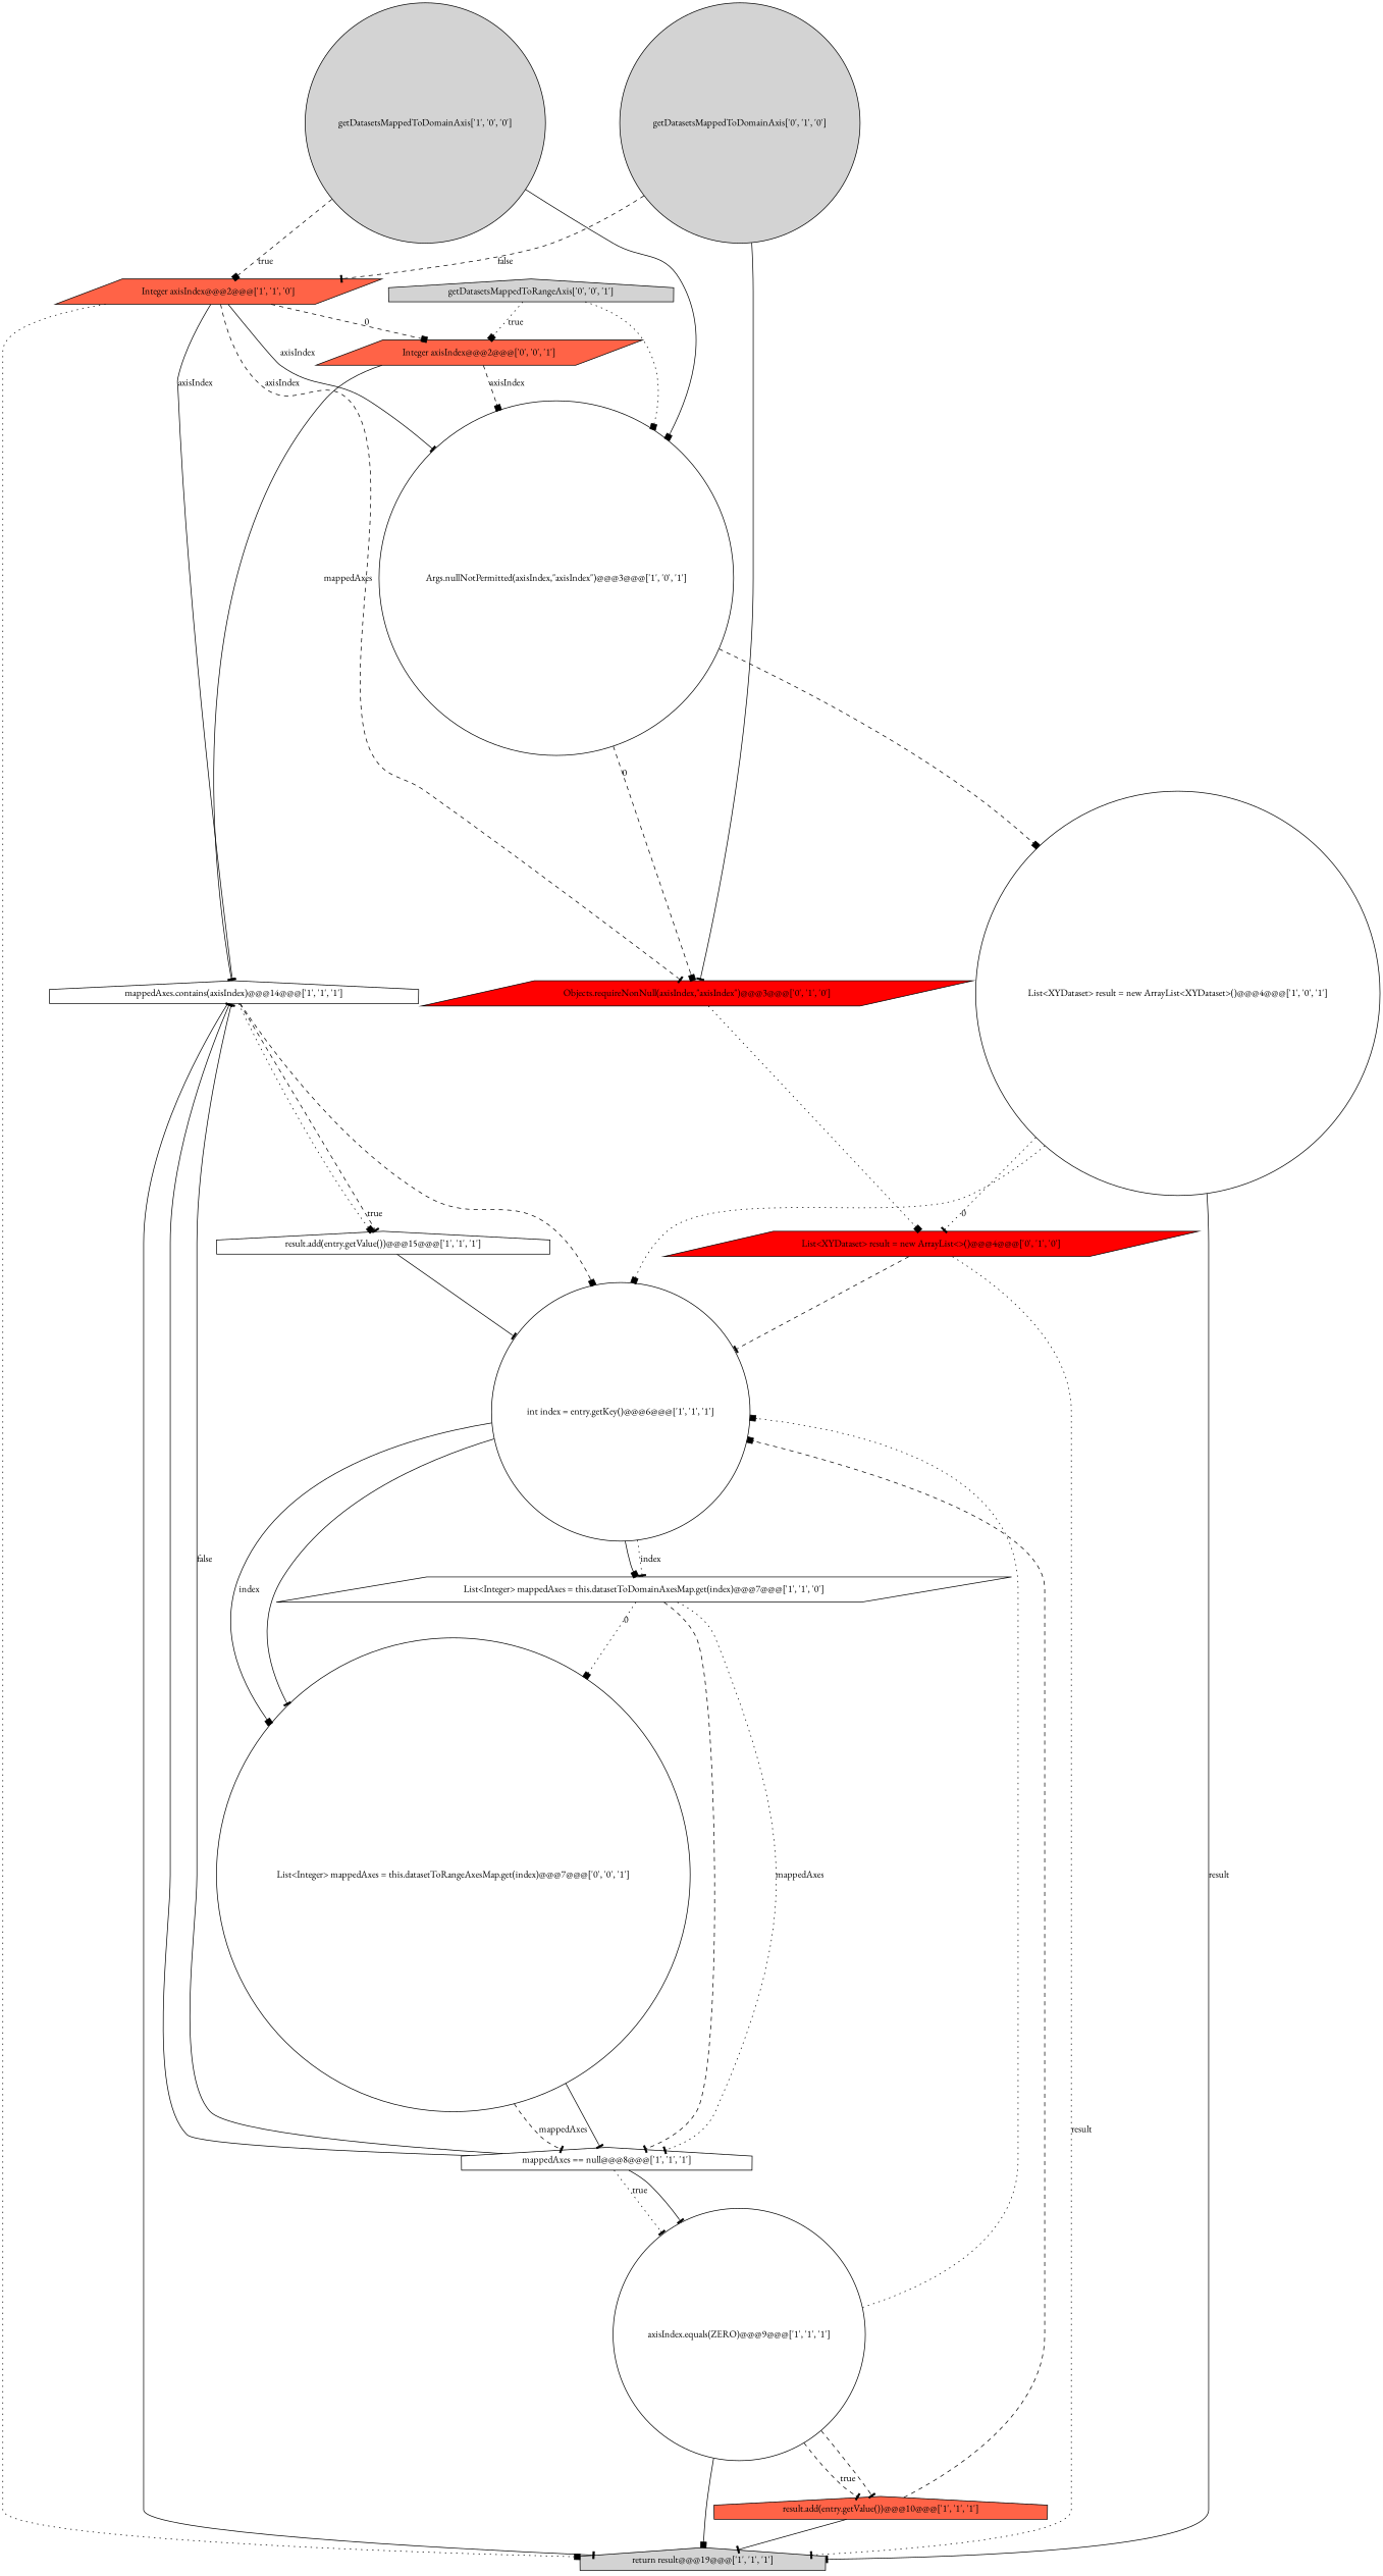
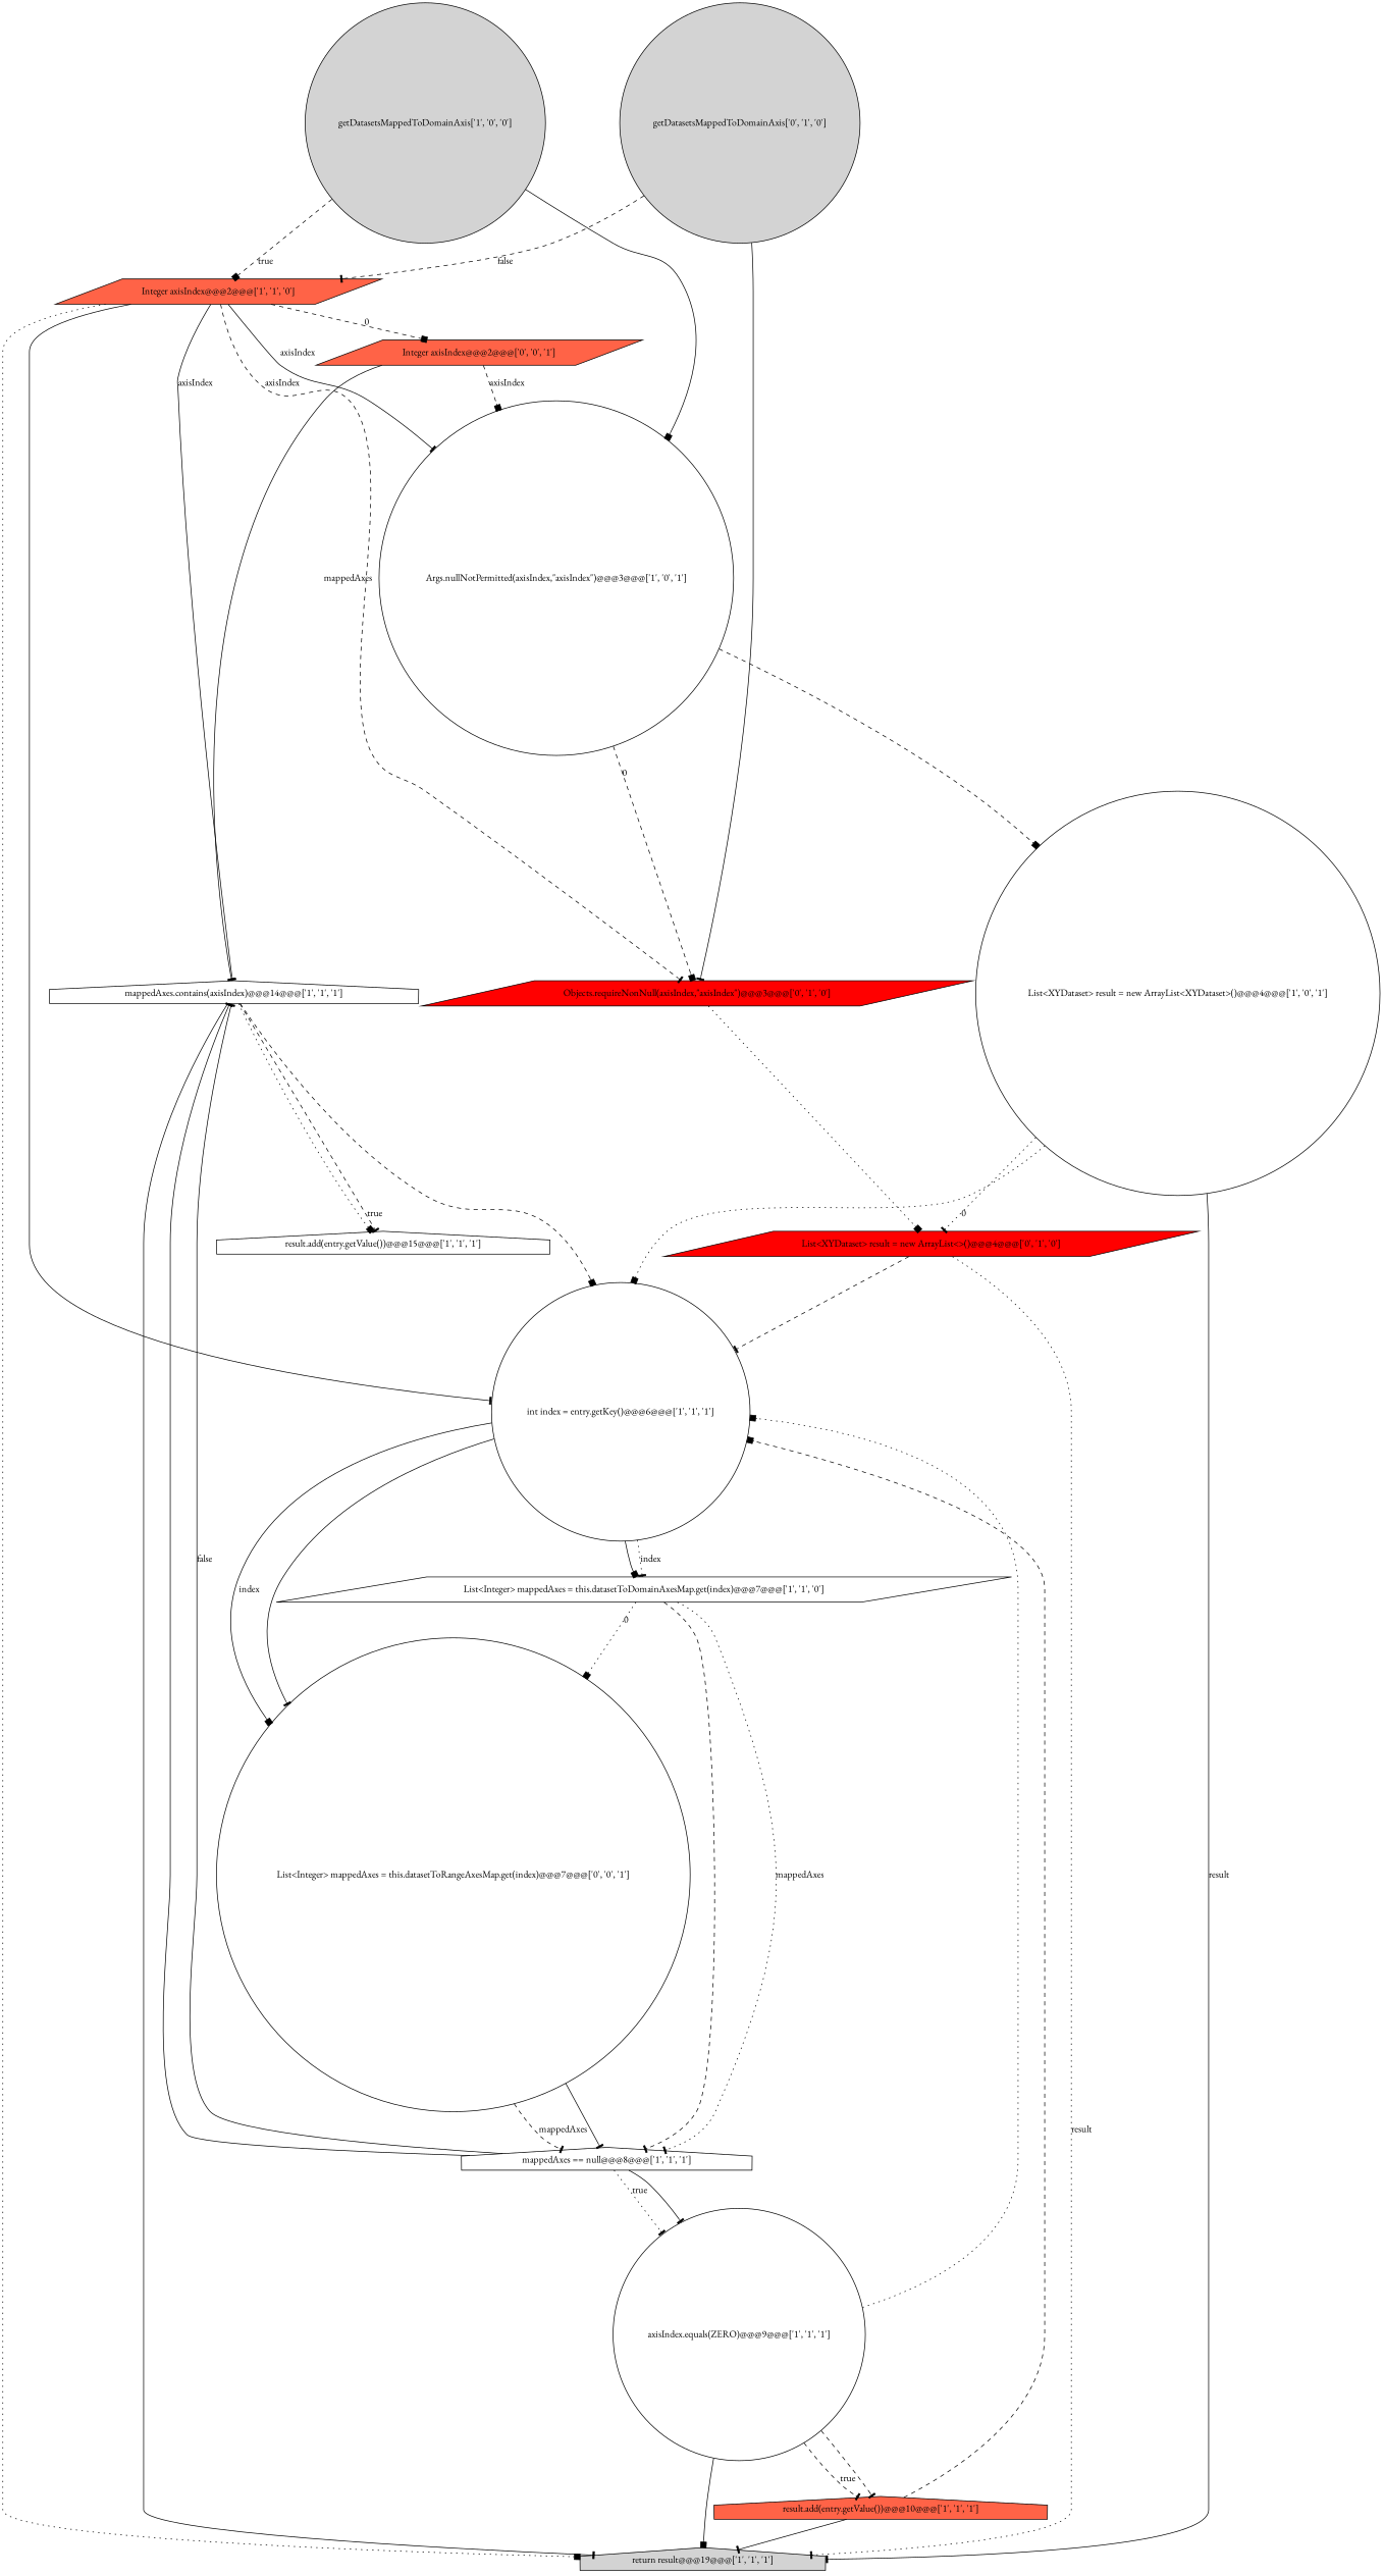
  digraph {
    fontname="EB Garamond"
    node [fillcolor=white fontname="EB Garamond" shape=circle style=filled]
    edge [arrowhead=tee fontname="EB Garamond" style=solid]
    n1 [fillcolor=tomato label="Integer axisIndex@@@2@@@['1', '1', '0']" shape=parallelogram]
    n2 [fillcolor=tomato label="Integer axisIndex@@@2@@@['0', '0', '1']" shape=parallelogram]
    n3 [label="mappedAxes.contains(axisIndex)@@@14@@@['1', '1', '1']" shape=house]
    n4 [fillcolor=red label="Objects.requireNonNull(axisIndex,\"axisIndex\")@@@3@@@['0', '1', '0']" shape=parallelogram]
    n5 [label="Args.nullNotPermitted(axisIndex,\"axisIndex\")@@@3@@@['1', '0', '1']"]
    n6 [fillcolor=lightgray label="return result@@@19@@@['1', '1', '1']" shape=house]
    n7 [label="int index = entry.getKey()@@@6@@@['1', '1', '1']"]
    n8 [label="result.add(entry.getValue())@@@15@@@['1', '1', '1']" shape=house]
    n9 [fillcolor=red label="List<XYDataset> result = new ArrayList<>()@@@4@@@['0', '1', '0']" shape=parallelogram]
    n10 [label="List<XYDataset> result = new ArrayList<XYDataset>()@@@4@@@['1', '0', '1']"]
    n11 [fillcolor=lightgray label="getDatasetsMappedToDomainAxis['0', '1', '0']"]
    n12 [label="List<Integer> mappedAxes = this.datasetToDomainAxesMap.get(index)@@@7@@@['1', '1', '0']" shape=parallelogram]
    n13 [label="List<Integer> mappedAxes = this.datasetToRangeAxesMap.get(index)@@@7@@@['0', '0', '1']"]
    n14 [label="axisIndex.equals(ZERO)@@@9@@@['1', '1', '1']"]
    n15 [fillcolor=tomato label="result.add(entry.getValue())@@@10@@@['1', '1', '1']" shape=house]
    n16 [label="mappedAxes == null@@@8@@@['1', '1', '1']" shape=house]
    n17 [fillcolor=lightgray label="getDatasetsMappedToDomainAxis['1', '0', '0']"]
-   n18 [fillcolor=lightgray label="getDatasetsMappedToRangeAxis['0', '0', '1']" shape=house]
    n1 -> n2 [arrowhead=box label=0 style=dashed]
    n1 -> n3 [label=axisIndex]
    n1 -> n4 [label=axisIndex style=dashed]
    n1 -> n5 [label=axisIndex]
    n1 -> n6 [arrowhead=box style=dotted]
    n2 -> n3 [label=mappedAxes]
    n2 -> n5 [arrowhead=box label=axisIndex style=dashed]
    n3 -> n6
    n3 -> n7 [arrowhead=box style=dashed]
    n3 -> n8 [label=true style=dashed]
    n3 -> n8 [arrowhead=box style=dotted]
    n4 -> n9 [arrowhead=box style=dotted]
    n5 -> n4 [arrowhead=box label=0 style=dashed]
    n5 -> n10 [arrowhead=box style=dashed]
    n7 -> n12 [arrowhead=box]
    n7 -> n12 [label=index style=dotted]
    n7 -> n13 [arrowhead=box label=index]
    n7 -> n13
-   n8 -> n7
+   n1 -> n7
    n9 -> n6 [label=result style=dotted]
    n9 -> n7 [style=dashed]
    n10 -> n6 [label=result]
    n10 -> n7 [arrowhead=box style=dotted]
    n10 -> n9 [label=0 style=dotted]
    n11 -> n1 [label=false style=dashed]
    n11 -> n4
    n12 -> n13 [arrowhead=box label=0 style=dotted]
    n12 -> n16 [style=dashed]
    n12 -> n16 [label=mappedAxes style=dotted]
    n13 -> n16
    n13 -> n16 [label=mappedAxes style=dashed]
    n14 -> n6 [arrowhead=box]
    n14 -> n7 [arrowhead=box style=dotted]
    n14 -> n15 [label=true style=dashed]
    n14 -> n15 [style=dashed]
    n15 -> n6
    n15 -> n7 [arrowhead=box style=dashed]
    n16 -> n3
    n16 -> n3 [label=false]
    n16 -> n14 [label=true style=dotted]
    n16 -> n14
    n17 -> n1 [arrowhead=box label=true style=dashed]
    n17 -> n5 [arrowhead=box]
-   n18 -> n2 [arrowhead=box label=true style=dotted]
-   n18 -> n5 [arrowhead=box style=dotted]
  }
